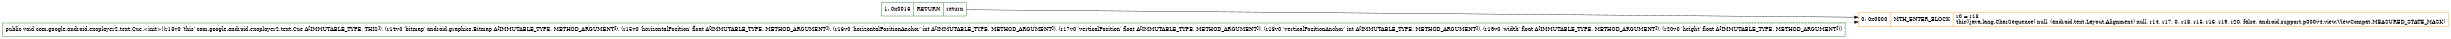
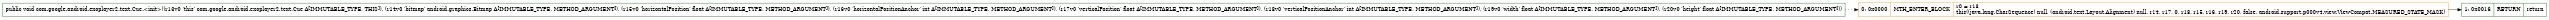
  digraph {
    rankdir=LR
    node [shape=record color=darkgreen]
    n1 [label="{0\:\ 0x0000|MTH_ENTER_BLOCK\l|r0 = r13\lthis((java.lang.CharSequence) null, (android.text.Layout.Alignment) null, r14, r17, 0, r18, r15, r16, r19, r20, false, android.support.p000v4.view.ViewCompat.MEASURED_STATE_MASK)\l}" color=darkorange]
    n2 [label="{1\:\ 0x0016|RETURN\l|return\l}"]
    n3 [label="{public void com.google.android.exoplayer2.text.Cue.\<init\>((r13v0 'this' com.google.android.exoplayer2.text.Cue A[IMMUTABLE_TYPE, THIS]), (r14v0 'bitmap' android.graphics.Bitmap A[IMMUTABLE_TYPE, METHOD_ARGUMENT]), (r15v0 'horizontalPosition' float A[IMMUTABLE_TYPE, METHOD_ARGUMENT]), (r16v0 'horizontalPositionAnchor' int A[IMMUTABLE_TYPE, METHOD_ARGUMENT]), (r17v0 'verticalPosition' float A[IMMUTABLE_TYPE, METHOD_ARGUMENT]), (r18v0 'verticalPositionAnchor' int A[IMMUTABLE_TYPE, METHOD_ARGUMENT]), (r19v0 'width' float A[IMMUTABLE_TYPE, METHOD_ARGUMENT]), (r20v0 'height' float A[IMMUTABLE_TYPE, METHOD_ARGUMENT])) }"]
-   n2 -> n1 [style=solid]
+   n1 -> n2 [style=solid]
    n3 -> n1 [style=dotted]
  }
